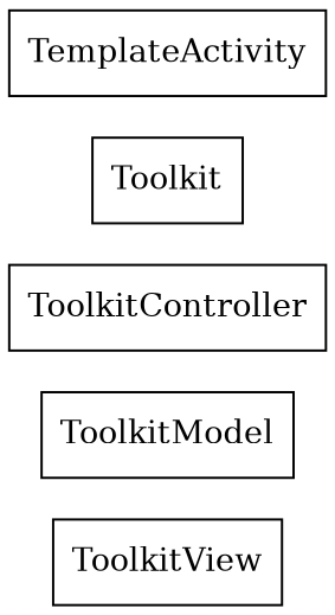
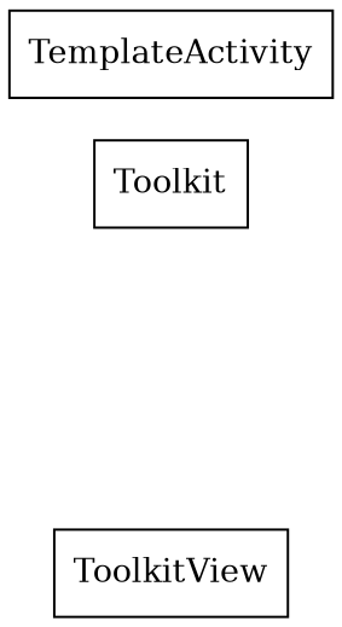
  strict digraph {
    rankdir=LR
    node [shape=record]
    n1 [label=ToolkitView]
-   n2 [label=ToolkitModel]
-   n3 [label=ToolkitController]
    n4 [label=Toolkit]
    n5 [label=TemplateActivity]
  }
